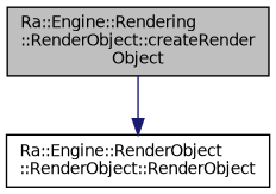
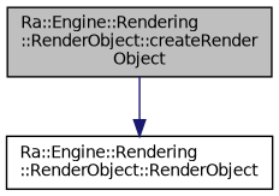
  digraph {
    rankdir=TB
    node [color=black fontname=Helvetica fontsize=10 shape=record style=filled]
    n1 [fillcolor=grey75 fontcolor=black height=0.2 label="Ra::Engine::Rendering\l::RenderObject::createRender\lObject" width=0.4]
-   n2 [fillcolor=white height=0.2 label="Ra::Engine::RenderObject\l::RenderObject::RenderObject" width=0.4]
+   n2 [fillcolor=white height=0.2 label="Ra::Engine::Rendering\l::RenderObject::RenderObject" width=0.4]
    n1 -> n2 [color=midnightblue fontname=Helvetica fontsize=10 labelfontname=Helvetica labelfontsize=10 style=solid]
  }
